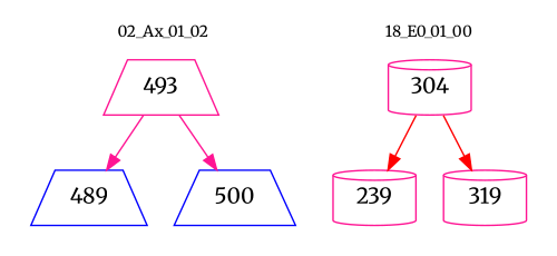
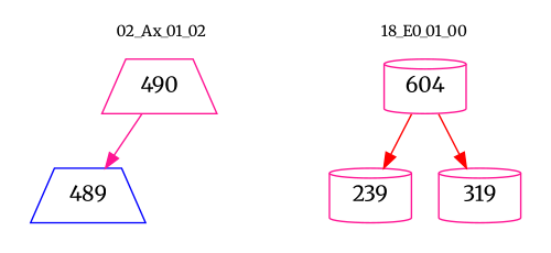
  digraph {
    fontname=Merriweather
    node [color=deeppink fontname=Merriweather shape=trapezium]
    edge [color=deeppink fontname=Merriweather]
-   n1 [label=493]
+   n1 [label=490]
    n2 [color=blue label=489]
-   n3 [color=blue label=500]
-   n4 [label=304 shape=cylinder]
+   n4 [label=604 shape=cylinder]
    n5 [label=239 shape=cylinder]
    n6 [label=319 shape=cylinder]
    subgraph cluster_1 {
      color=white
      fontsize=10
      label="02_Ax_01_02"
      n1
      n2
-     n3
    }
    subgraph cluster_2 {
      color=white
      fontsize=10
      label="18_E0_01_00"
      n4
      n5
      n6
    }
    n1 -> n2
-   n1 -> n3
    n4 -> n5 [color=red]
    n4 -> n6 [color=red]
  }
